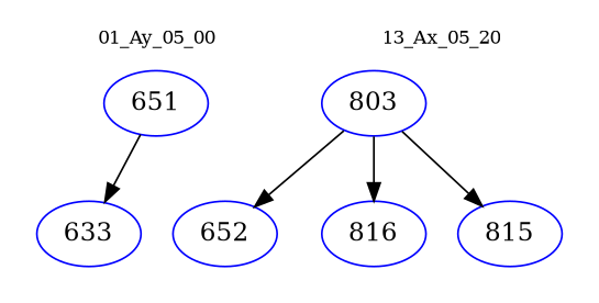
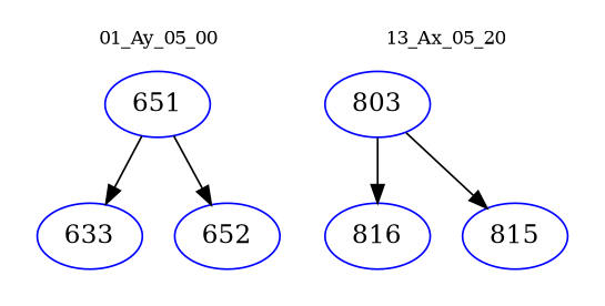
  digraph {
    node [color=blue]
    edge [color=black]
    n1 [label=651]
    n2 [label=633]
    n3 [label=652]
    n4 [label=803]
    n5 [label=816]
    n6 [label=815]
    subgraph cluster_1 {
      color=white
      fontsize=10
      label="01_Ay_05_00"
      n1
      n2
      n3
    }
    subgraph cluster_2 {
      color=white
      fontsize=10
      label="13_Ax_05_20"
      n4
      n5
      n6
    }
    n1 -> n2
-   n4 -> n3
+   n1 -> n3
    n4 -> n5
    n4 -> n6
  }
